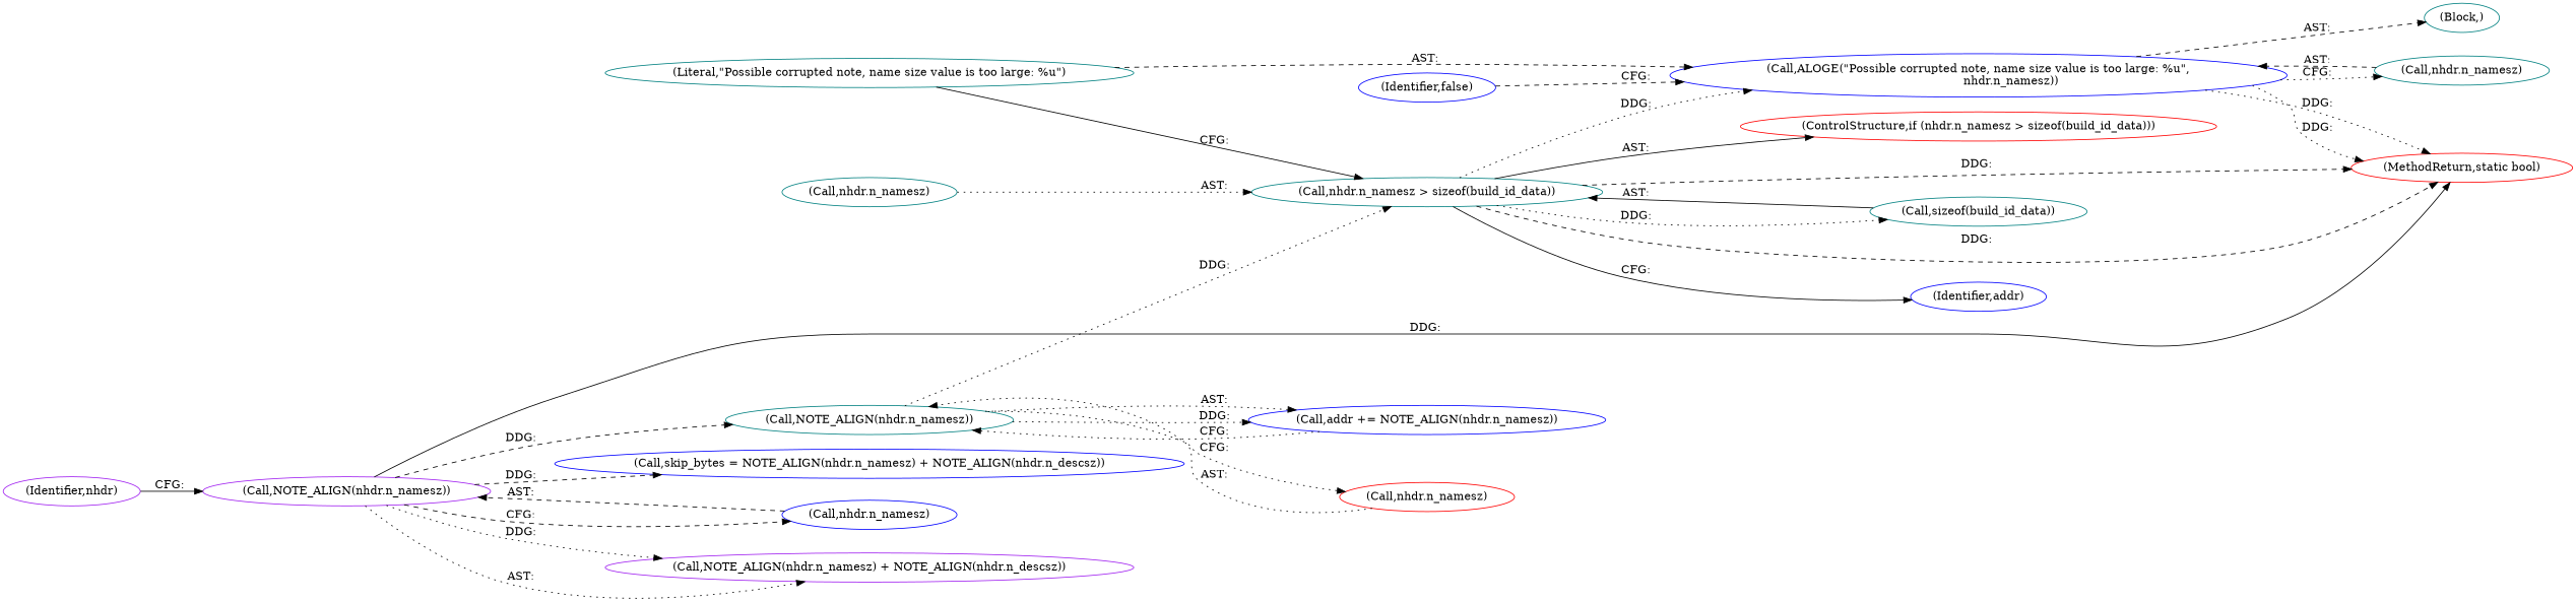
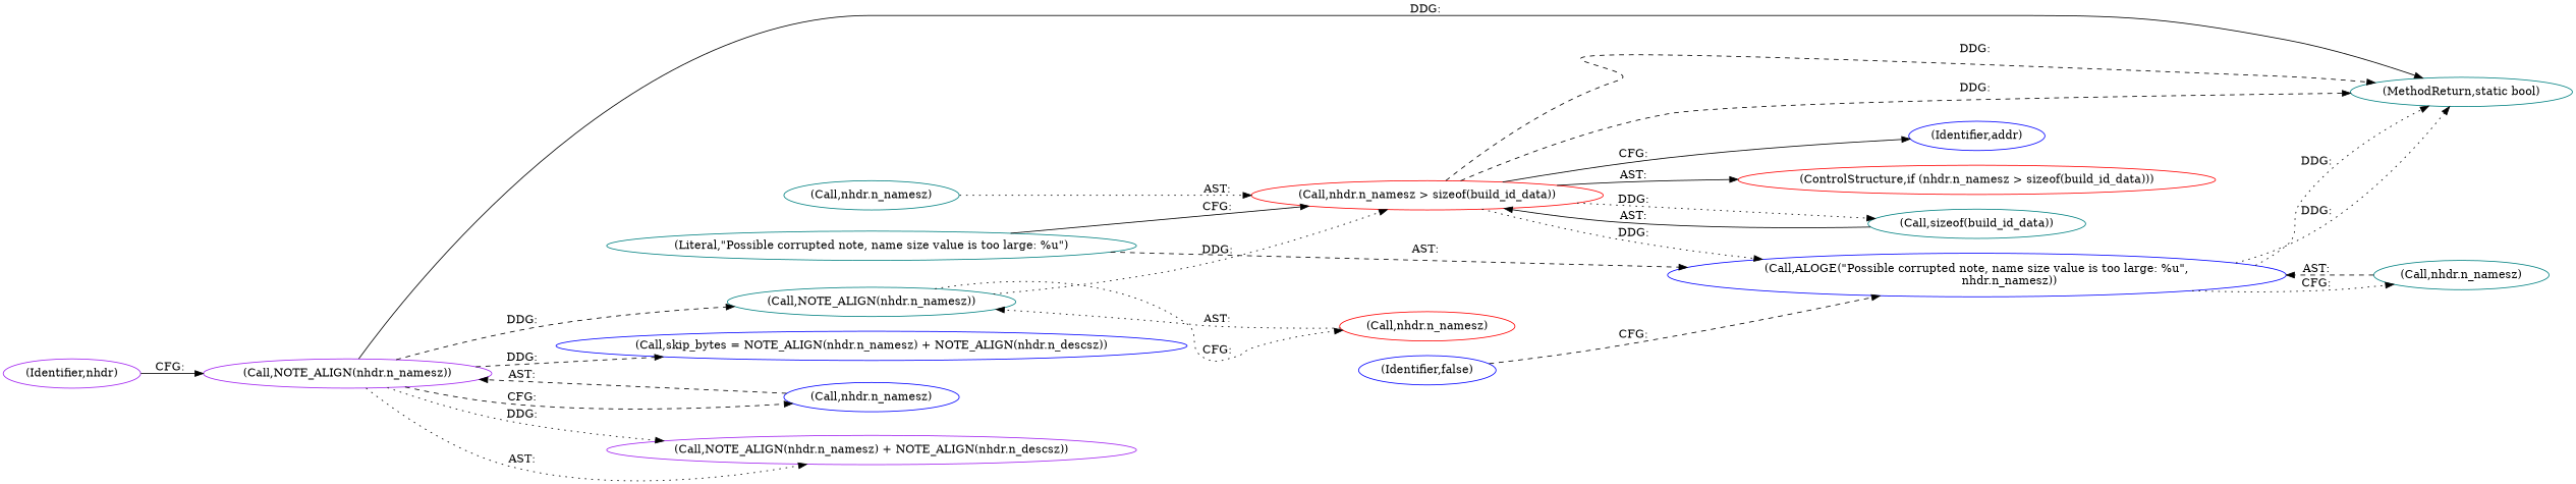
  digraph {
    rankdir=LR
    node [color=teal]
    edge [style=dotted]
-   n1 [label="(Call,nhdr.n_namesz > sizeof(build_id_data))"]
+   n1 [color=red label="(Call,nhdr.n_namesz > sizeof(build_id_data))"]
    n2 [color=blue label="(Call,ALOGE(\"Possible corrupted note, name size value is too large: %u\",\n                  nhdr.n_namesz))"]
-   n3 [color=red label="(MethodReturn,static bool)"]
+   n3 [label="(MethodReturn,static bool)"]
    n4 [label="(Call,sizeof(build_id_data))"]
    n5 [color=red label="(ControlStructure,if (nhdr.n_namesz > sizeof(build_id_data)))"]
    n6 [color=blue label="(Identifier,addr)"]
-   n7 [label="(Block,)"]
    n8 [label="(Call,nhdr.n_namesz)"]
    n9 [label="(Call,NOTE_ALIGN(nhdr.n_namesz))"]
-   n10 [color=blue label="(Call,addr += NOTE_ALIGN(nhdr.n_namesz))"]
    n11 [color=red label="(Call,nhdr.n_namesz)"]
    n12 [color=purple label="(Call,NOTE_ALIGN(nhdr.n_namesz))"]
    n13 [color=blue label="(Call,skip_bytes = NOTE_ALIGN(nhdr.n_namesz) + NOTE_ALIGN(nhdr.n_descsz))"]
    n14 [color=blue label="(Call,nhdr.n_namesz)"]
    n15 [color=purple label="(Call,NOTE_ALIGN(nhdr.n_namesz) + NOTE_ALIGN(nhdr.n_descsz))"]
    n16 [color=purple label="(Identifier,nhdr)"]
    n17 [label="(Literal,\"Possible corrupted note, name size value is too large: %u\")"]
    n18 [label="(Call,nhdr.n_namesz)"]
    n19 [color=blue label="(Identifier,false)"]
    n1 -> n2 [label="DDG: "]
    n1 -> n3 [label="DDG: " style=dashed]
    n1 -> n3 [label="DDG: " style=dashed]
    n1 -> n4 [label="DDG: "]
    n1 -> n5 [label="AST: " style=solid]
    n1 -> n6 [label="CFG: " style=solid]
    n2 -> n3 [label="DDG: "]
    n2 -> n3 [label="DDG: "]
-   n2 -> n7 [label="AST: " style=dashed]
    n2 -> n8 [label="CFG: "]
    n4 -> n1 [label="AST: " style=solid]
    n8 -> n2 [label="AST: " style=dashed]
    n9 -> n1 [label="DDG: "]
-   n9 -> n10 [label="AST: "]
-   n9 -> n10 [label="DDG: "]
    n9 -> n11 [label="CFG: "]
-   n10 -> n9 [label="CFG: "]
    n11 -> n9 [label="AST: "]
    n12 -> n3 [label="DDG: " style=solid]
    n12 -> n9 [label="DDG: " style=dashed]
    n12 -> n13 [label="DDG: " style=dashed]
    n12 -> n14 [label="CFG: " style=dashed]
    n12 -> n15 [label="AST: "]
    n12 -> n15 [label="DDG: "]
    n14 -> n12 [label="AST: " style=dashed]
    n16 -> n12 [label="CFG: " style=solid]
    n17 -> n1 [label="CFG: " style=solid]
    n17 -> n2 [label="AST: " style=dashed]
    n18 -> n1 [label="AST: "]
    n19 -> n2 [label="CFG: " style=dashed]
  }
